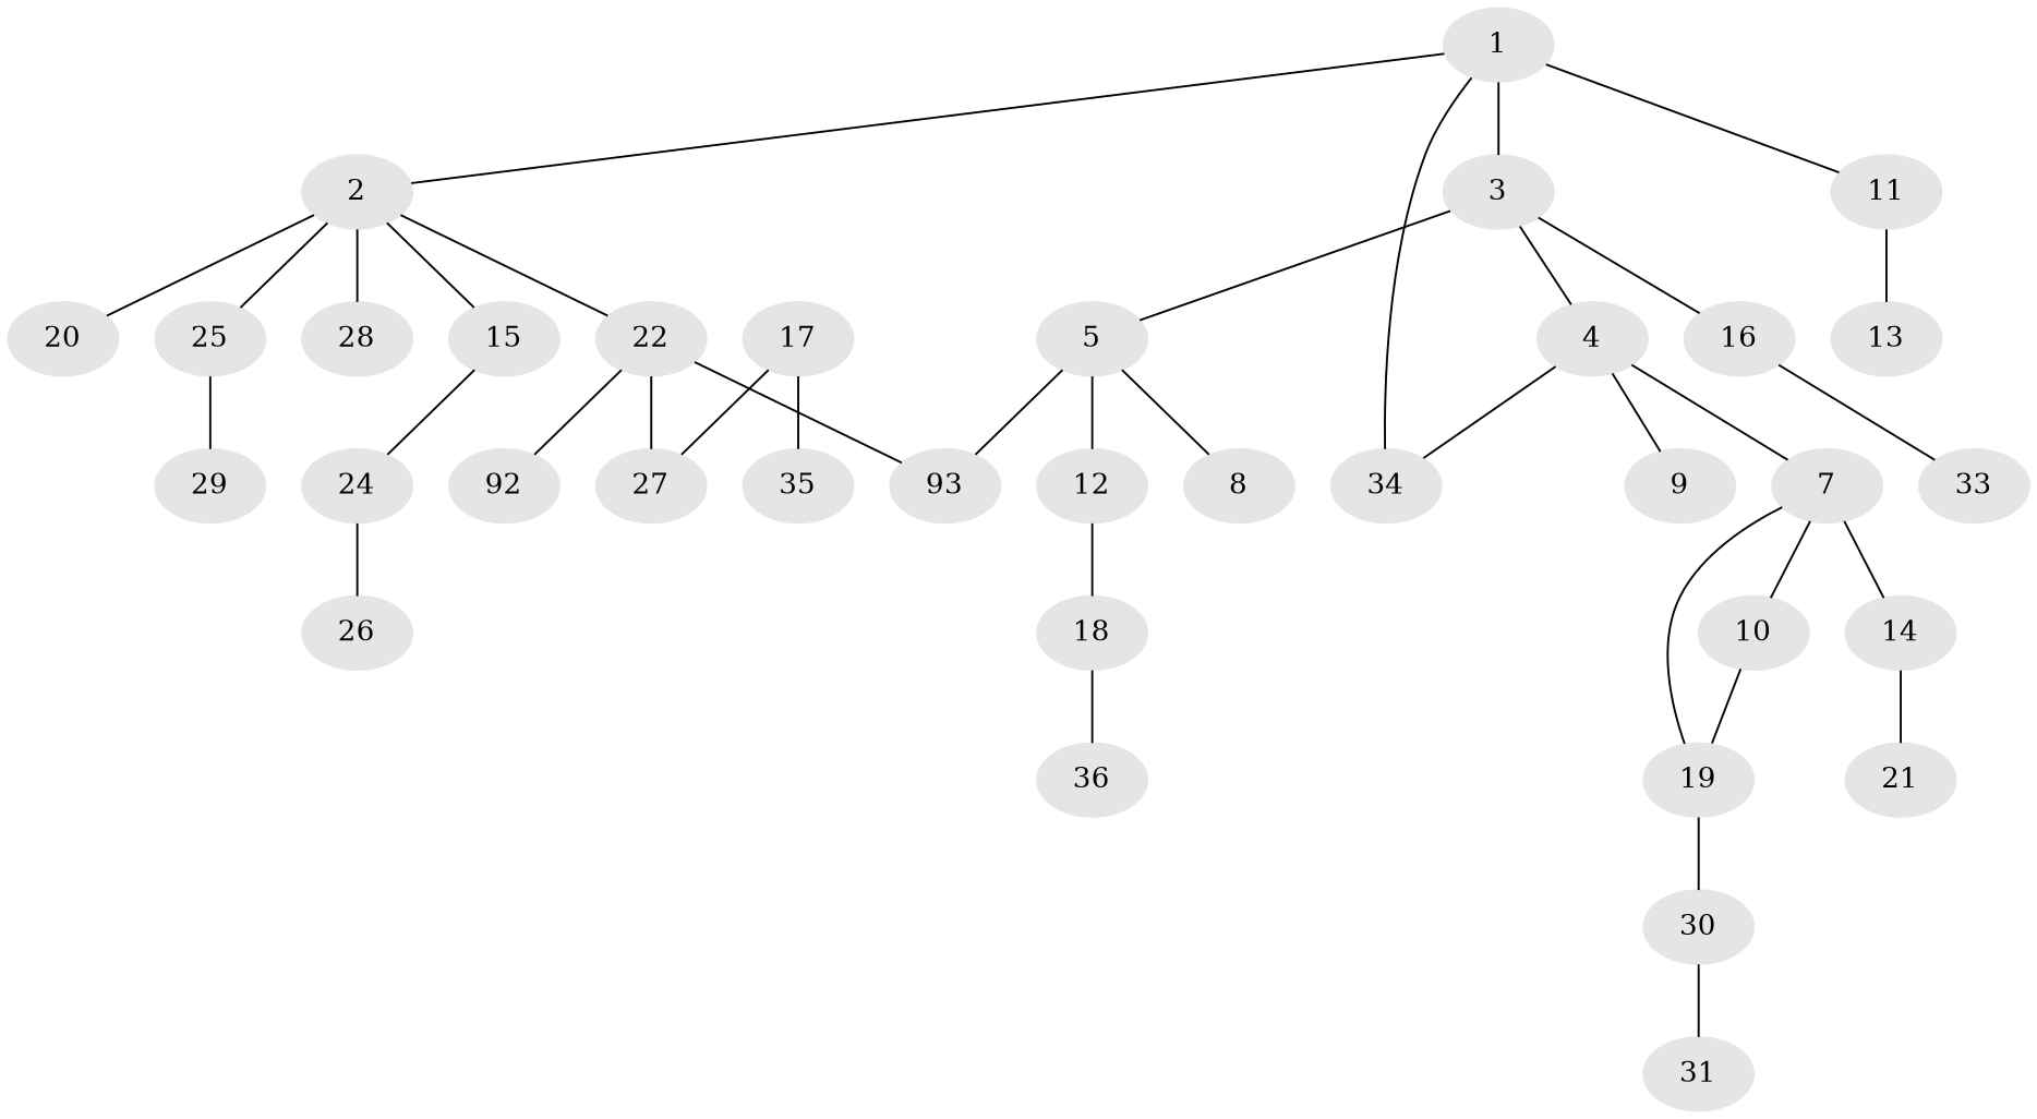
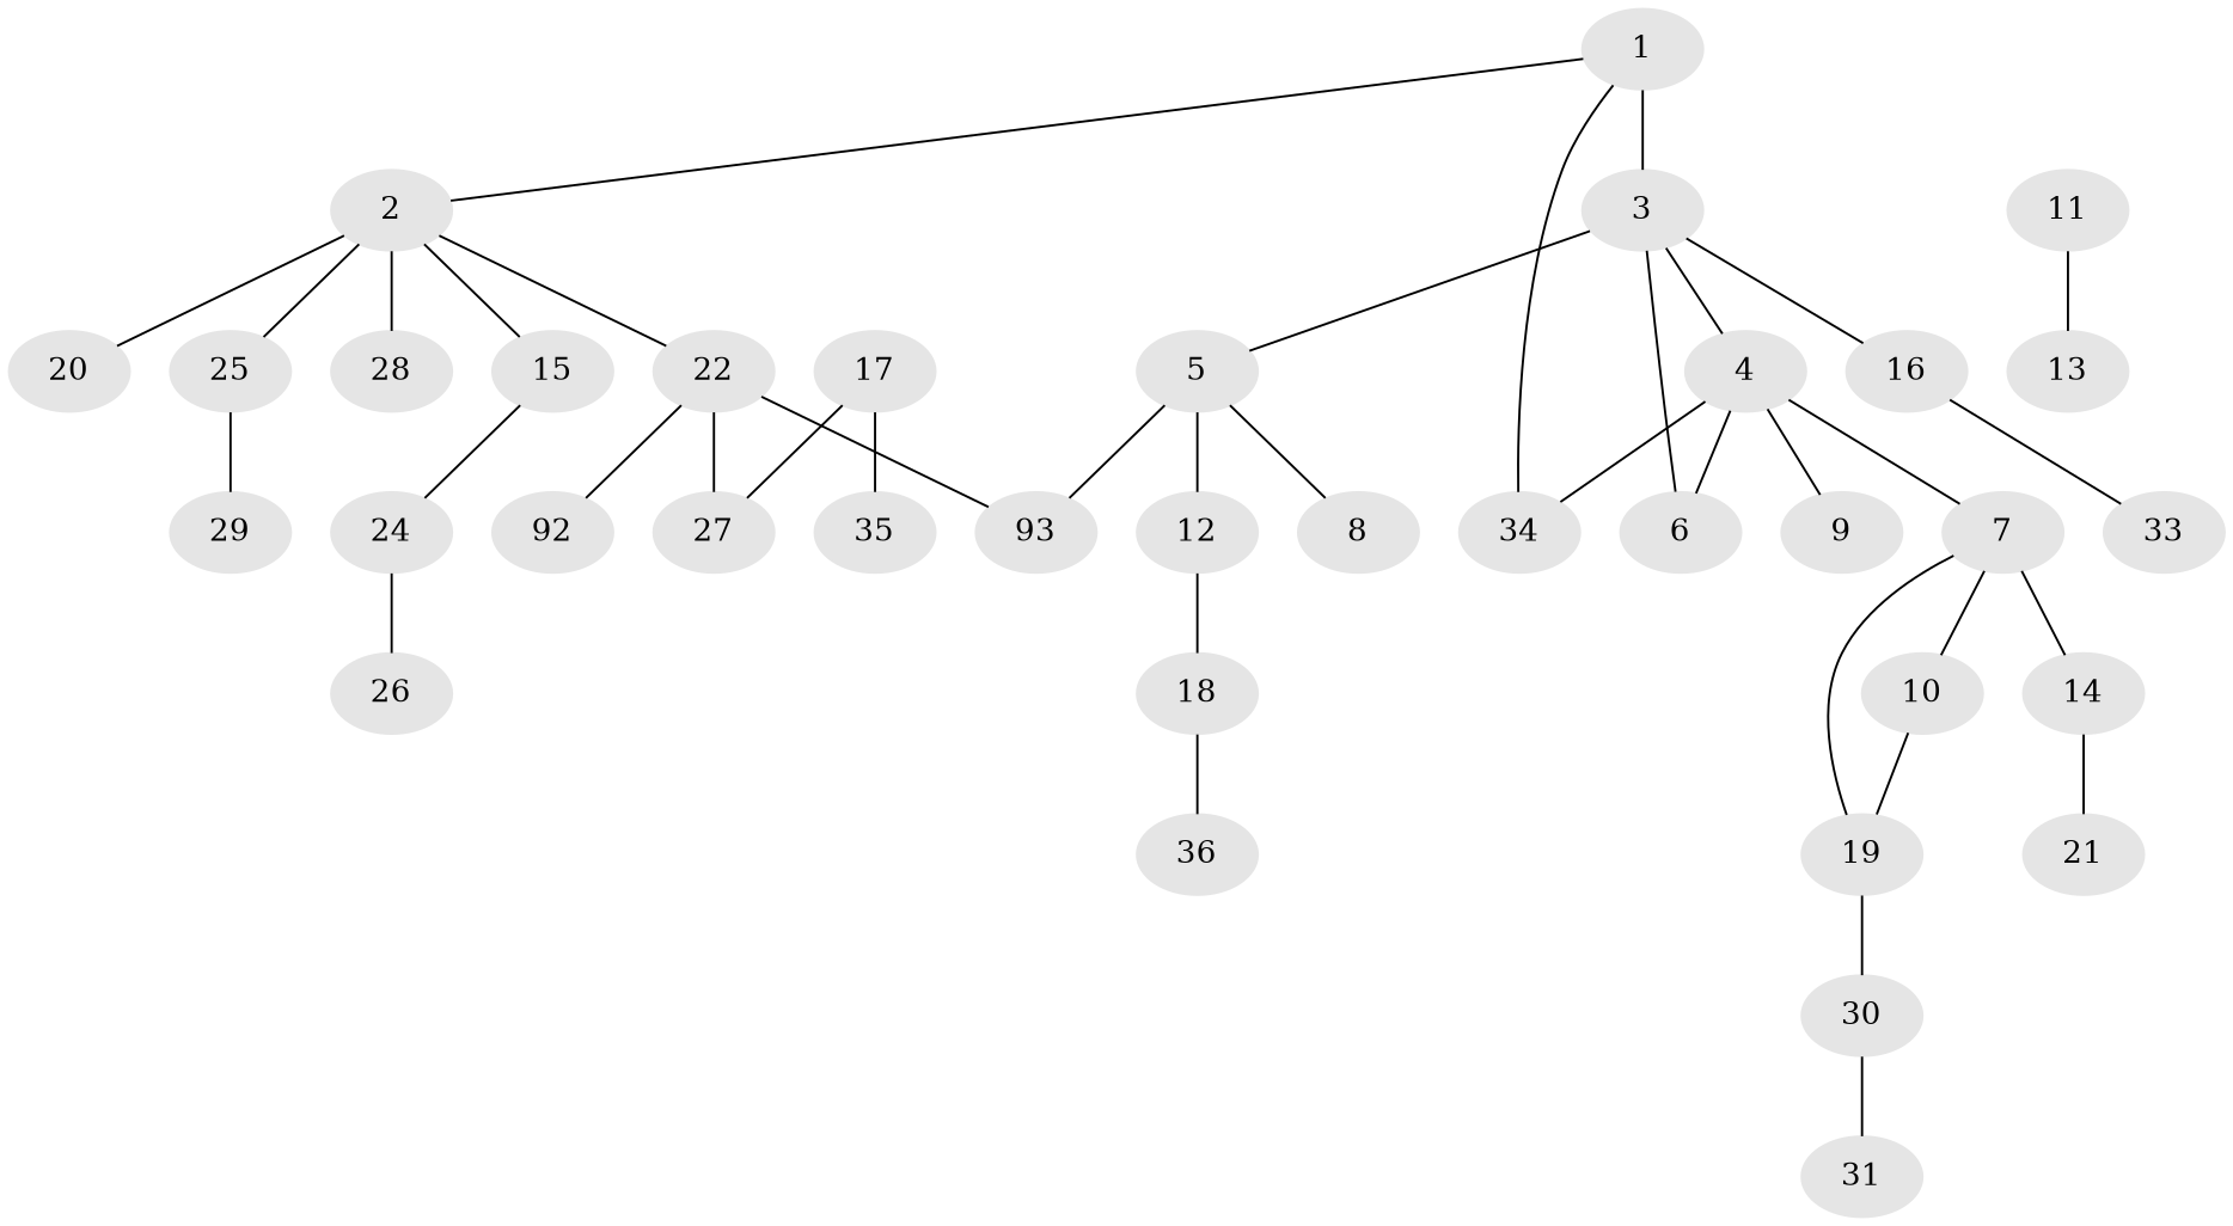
  graph {
    node [color=gray90 style=filled]
    edge [weight=1.0]
    1
    2
    3
    11
    34
    15
    20
    22
    25
    28
    4
    5
+   6
    16
    13
    24
    n17 [label=93]
    27
    n19 [label=92]
    29
    7
    9
    8
    12
    33
    14
    10
    19
    21
    18
    30
    36
    26
    17
    35
    31
    1 -- 2
    1 -- 3 [weight=2.0]
-   1 -- 11
    1 -- 34
    2 -- 15
    2 -- 20
    2 -- 22
    2 -- 25 [weight=2.0]
    2 -- 28
    3 -- 4
    3 -- 5
+   3 -- 6
    3 -- 16
    11 -- 13 [weight=2.0]
    15 -- 24
    22 -- n17 [weight=2.0]
    22 -- 27
    22 -- n19
    25 -- 29
    4 -- 34
+   4 -- 6
    4 -- 7
    4 -- 9
    5 -- n17
    5 -- 8
    5 -- 12 [weight=3.0]
    16 -- 33
    24 -- 26
    7 -- 14 [weight=2.0]
    7 -- 10
    7 -- 19
    12 -- 18
    14 -- 21
    10 -- 19
    19 -- 30
    18 -- 36
    30 -- 31 [weight=2.0]
    17 -- 27
    17 -- 35
  }
